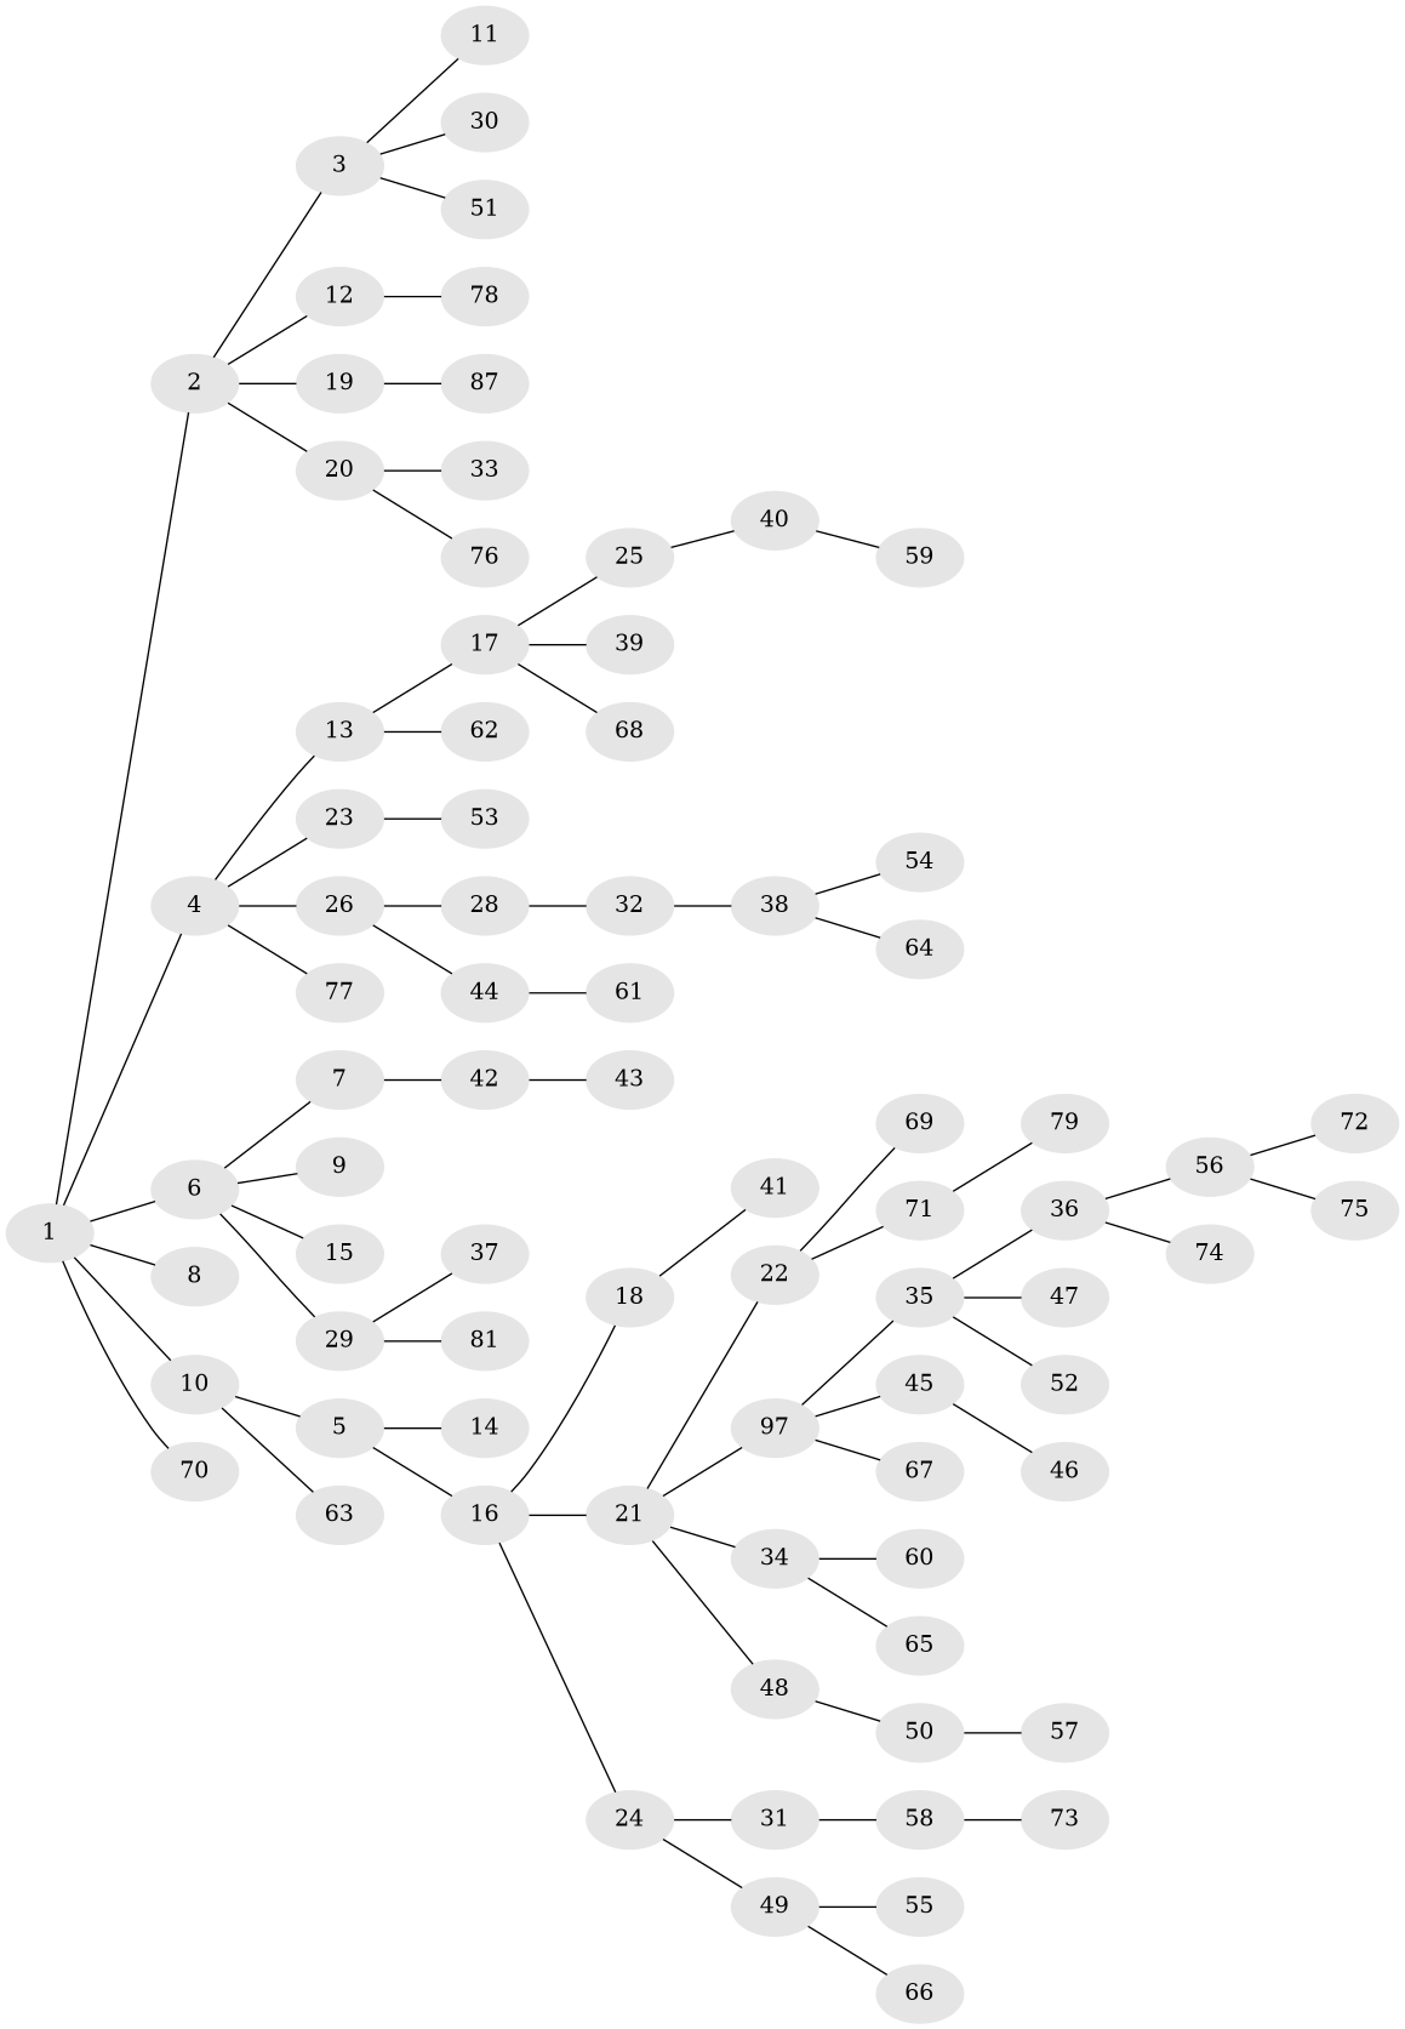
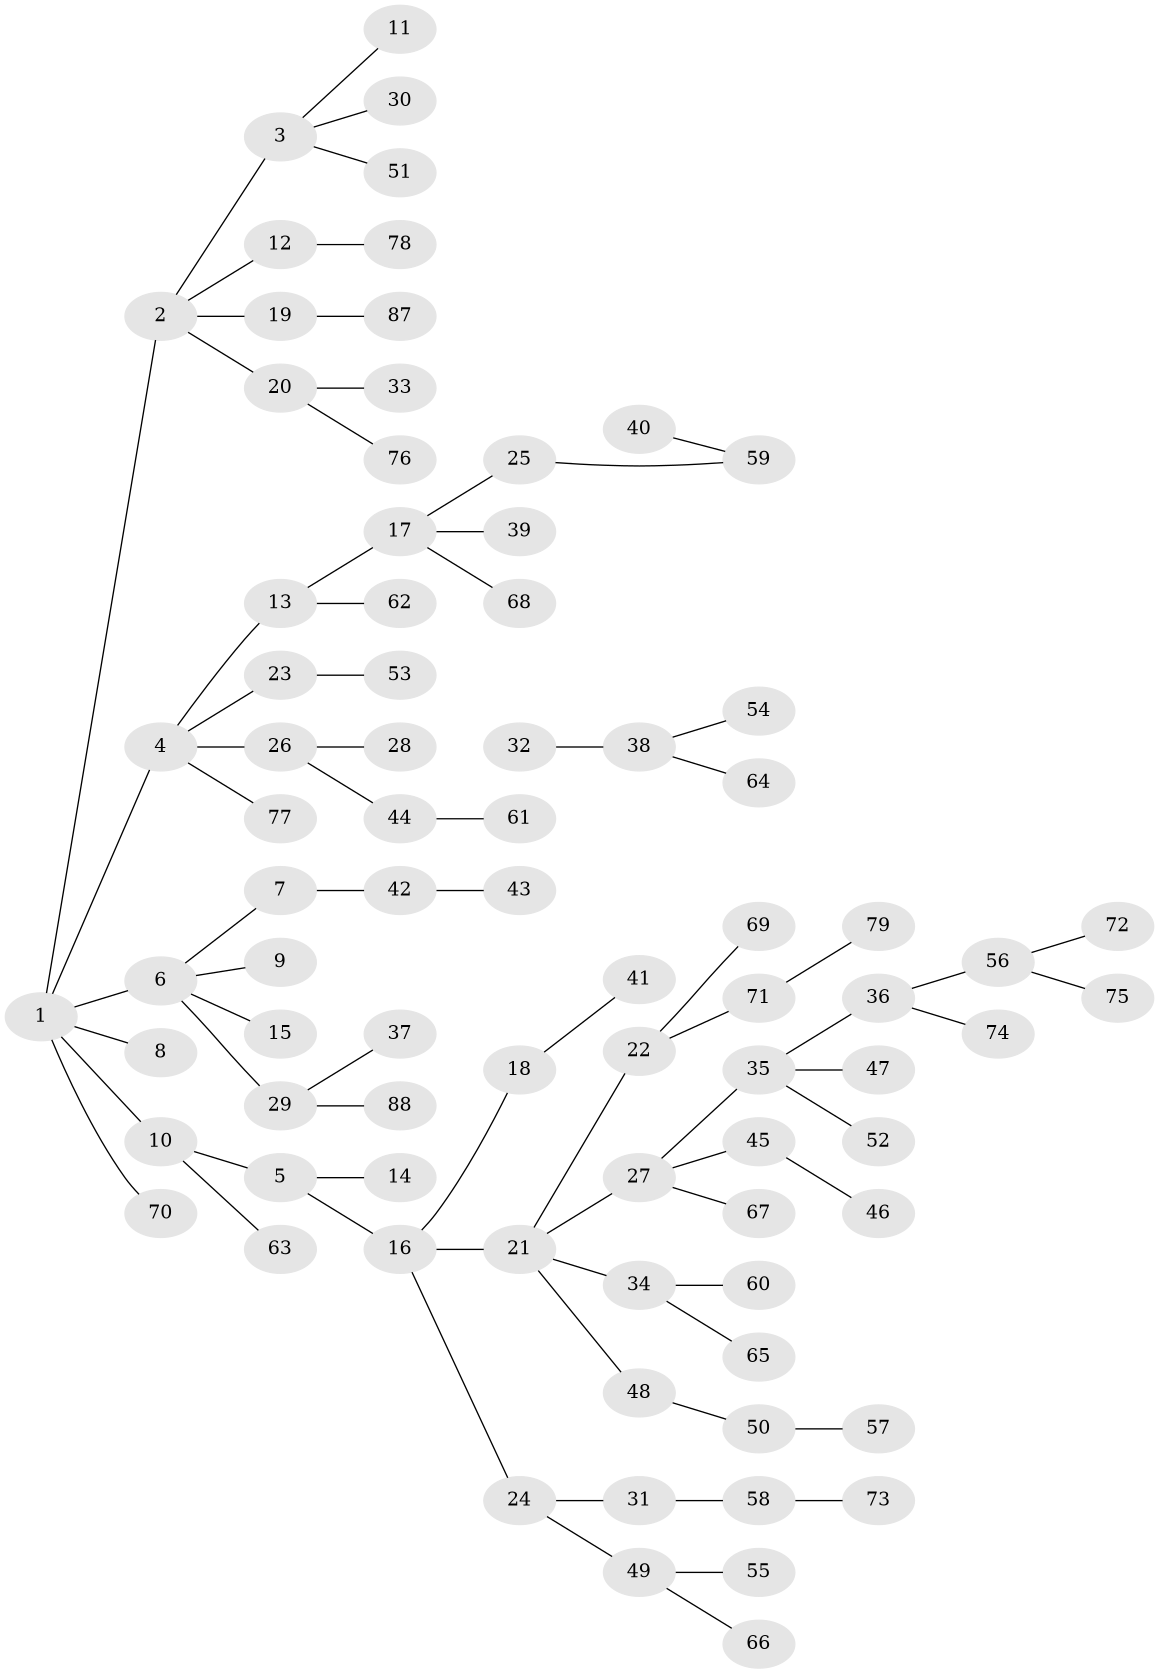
  graph {
    rankdir=LR
    node [color=gray90 style=filled]
    1
    2
    4
    6
    8
    10
    70
    3
    12
    19
    20
    13
    23
    26
    77
    5
    14
    16
    7
    9
    15
    29
    63
    11
    30
    51
    78
    n28 [label=87]
    33
    76
    17
    62
    53
    28
    44
    18
    21
    24
    42
    37
-   81
+   81 [label=88]
    43
    25
    39
    68
    41
    22
-   27 [label=97]
+   27
    34
    48
    31
    49
    40
    69
    71
    35
    45
    67
    60
    65
    50
    79
    58
    55
    66
    59
    32
    61
    36
    47
    52
    46
    38
    73
    54
    64
    56
    74
    72
    75
    57
    1 -- 2
    1 -- 4
    1 -- 6
    1 -- 8
    1 -- 10
    1 -- 70
    2 -- 3
    2 -- 12
    2 -- 19
    2 -- 20
    4 -- 13
    4 -- 23
    4 -- 26
    4 -- 77
    6 -- 7
    6 -- 9
    6 -- 15
    6 -- 29
    10 -- 5
    10 -- 63
    3 -- 11
    3 -- 30
    3 -- 51
    12 -- 78
    19 -- n28
    20 -- 33
    20 -- 76
    13 -- 17
    13 -- 62
    23 -- 53
    26 -- 28
    26 -- 44
    5 -- 14
    5 -- 16
    16 -- 18
    16 -- 21
    16 -- 24
    7 -- 42
    29 -- 37
    29 -- 81
    17 -- 25
    17 -- 39
    17 -- 68
-   28 -- 32
    44 -- 61
    18 -- 41
    21 -- 22
    21 -- 27
    21 -- 34
    21 -- 48
    24 -- 31
    24 -- 49
    42 -- 43
-   25 -- 40
+   25 -- 59
    22 -- 69
    22 -- 71
    27 -- 35
    27 -- 45
    27 -- 67
    34 -- 60
    34 -- 65
    48 -- 50
    31 -- 58
    49 -- 55
    49 -- 66
    40 -- 59
    71 -- 79
    35 -- 36
    35 -- 47
    35 -- 52
    45 -- 46
    50 -- 57
    58 -- 73
    32 -- 38
    36 -- 56
    36 -- 74
    38 -- 54
    38 -- 64
    56 -- 72
    56 -- 75
  }
